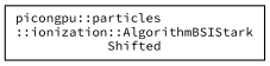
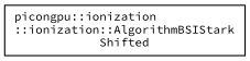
  digraph {
    rankdir=LR
    fontname="Source Code Pro"
-   n1 [color=black fillcolor=white fontname="Source Code Pro" fontsize=10 height=0.2 label="picongpu::particles\l::ionization::AlgorithmBSIStark\lShifted" shape=record style=filled width=0.4]
+   n1 [color=black fillcolor=white fontname="Source Code Pro" fontsize=10 height=0.2 label="picongpu::ionization\l::ionization::AlgorithmBSIStark\lShifted" shape=record style=filled width=0.4]
  }
